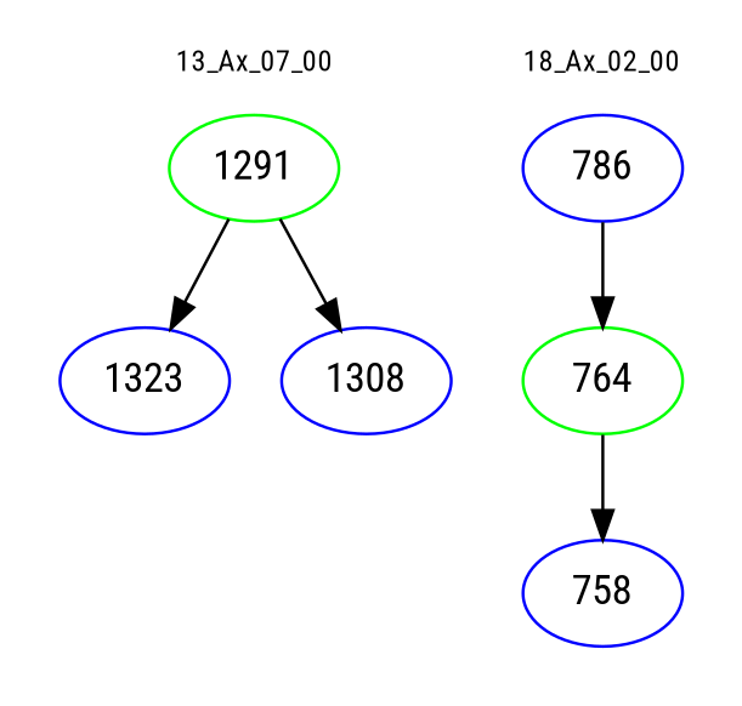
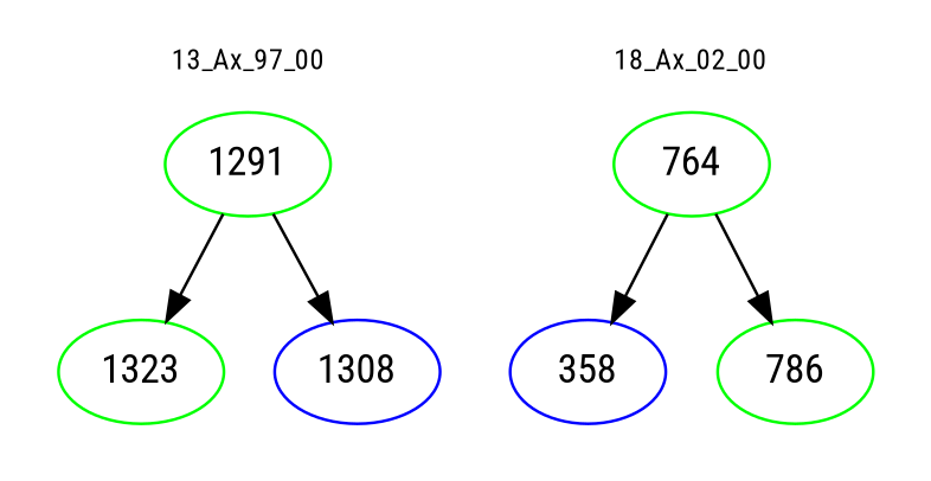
  digraph {
    fontname="Roboto Condensed"
    node [color=green fontname="Roboto Condensed"]
    edge [color=black fontname="Roboto Condensed"]
    n1 [label=1291]
-   n2 [color=blue label=1323]
+   n2 [label=1323]
    n3 [color=blue label=1308]
    n4 [label=764]
-   n5 [color=blue label=758]
-   n6 [color=blue label=786]
+   n5 [color=blue label=358]
+   n6 [label=786]
    subgraph cluster_1 {
      color=white
      fontsize=10
-     label="13_Ax_07_00"
+     label="13_Ax_97_00"
      n1
      n2
      n3
    }
    subgraph cluster_2 {
      color=white
      fontsize=10
      label="18_Ax_02_00"
      n4
      n5
      n6
    }
    n1 -> n2
    n1 -> n3
    n4 -> n5
-   n6 -> n4
+   n4 -> n6
  }
